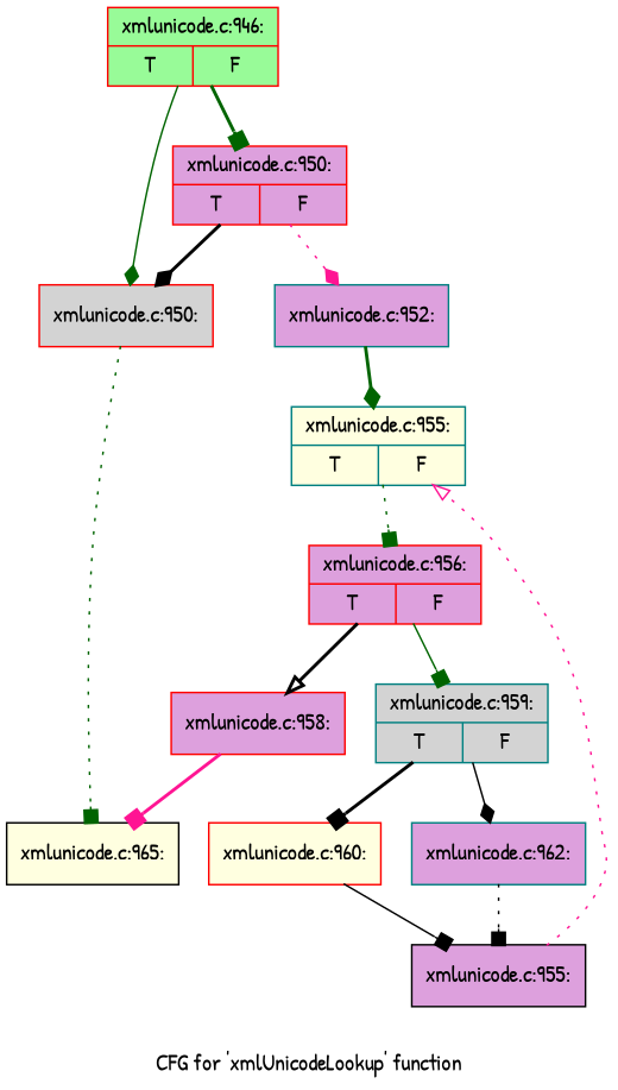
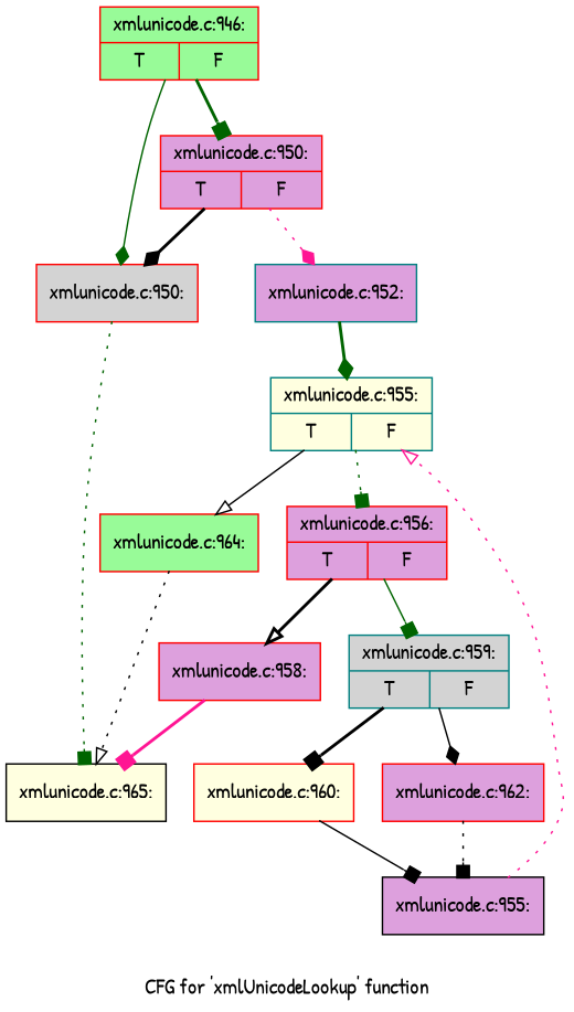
  digraph {
    fontname="Patrick Hand"
    label="CFG for 'xmlUnicodeLookup' function"
    node [color=red fillcolor=plum fontname="Patrick Hand" shape=record style=filled]
    edge [arrowhead=box color=black fontname="Patrick Hand" style=bold]
    n1 [fillcolor=palegreen label="{xmlunicode.c:946:|{<s0>T|<s1>F}}"]
    n2 [fillcolor=lightgrey label="{xmlunicode.c:950:}"]
    n3 [label="{xmlunicode.c:950:|{<s0>T|<s1>F}}"]
    n4 [color=black fillcolor=lightyellow label="{xmlunicode.c:965:}"]
    n5 [color=teal label="{xmlunicode.c:952:}"]
    n6 [color=teal fillcolor=lightyellow label="{xmlunicode.c:955:|{<s0>T|<s1>F}}"]
    n7 [label="{xmlunicode.c:956:|{<s0>T|<s1>F}}"]
+   n8 [fillcolor=palegreen label="{xmlunicode.c:964:}"]
    n9 [label="{xmlunicode.c:958:}"]
    n10 [color=teal fillcolor=lightgrey label="{xmlunicode.c:959:|{<s0>T|<s1>F}}"]
    n11 [fillcolor=lightyellow label="{xmlunicode.c:960:}"]
-   n12 [color=teal label="{xmlunicode.c:962:}"]
+   n12 [label="{xmlunicode.c:962:}"]
    n13 [color=black label="{xmlunicode.c:955:}"]
    n1 -> n2 [arrowhead=diamond color=darkgreen style=solid]
    n1 -> n3 [color=darkgreen]
    n2 -> n4 [color=darkgreen style=dotted]
    n3 -> n2 [arrowhead=diamond]
    n3 -> n5 [arrowhead=diamond color=deeppink style=dotted]
    n5 -> n6 [arrowhead=diamond color=darkgreen]
    n6 -> n7 [color=darkgreen style=dotted]
+   n6 -> n8 [arrowhead=onormal style=solid]
    n7 -> n9 [arrowhead=onormal]
    n7 -> n10 [color=darkgreen style=solid]
+   n8 -> n4 [arrowhead=onormal style=dotted]
    n9 -> n4 [color=deeppink]
    n10 -> n11
    n10 -> n12 [arrowhead=diamond style=solid]
    n11 -> n13 [style=solid]
    n12 -> n13 [style=dotted]
    n13 -> n6 [arrowhead=onormal color=deeppink style=dotted]
  }
